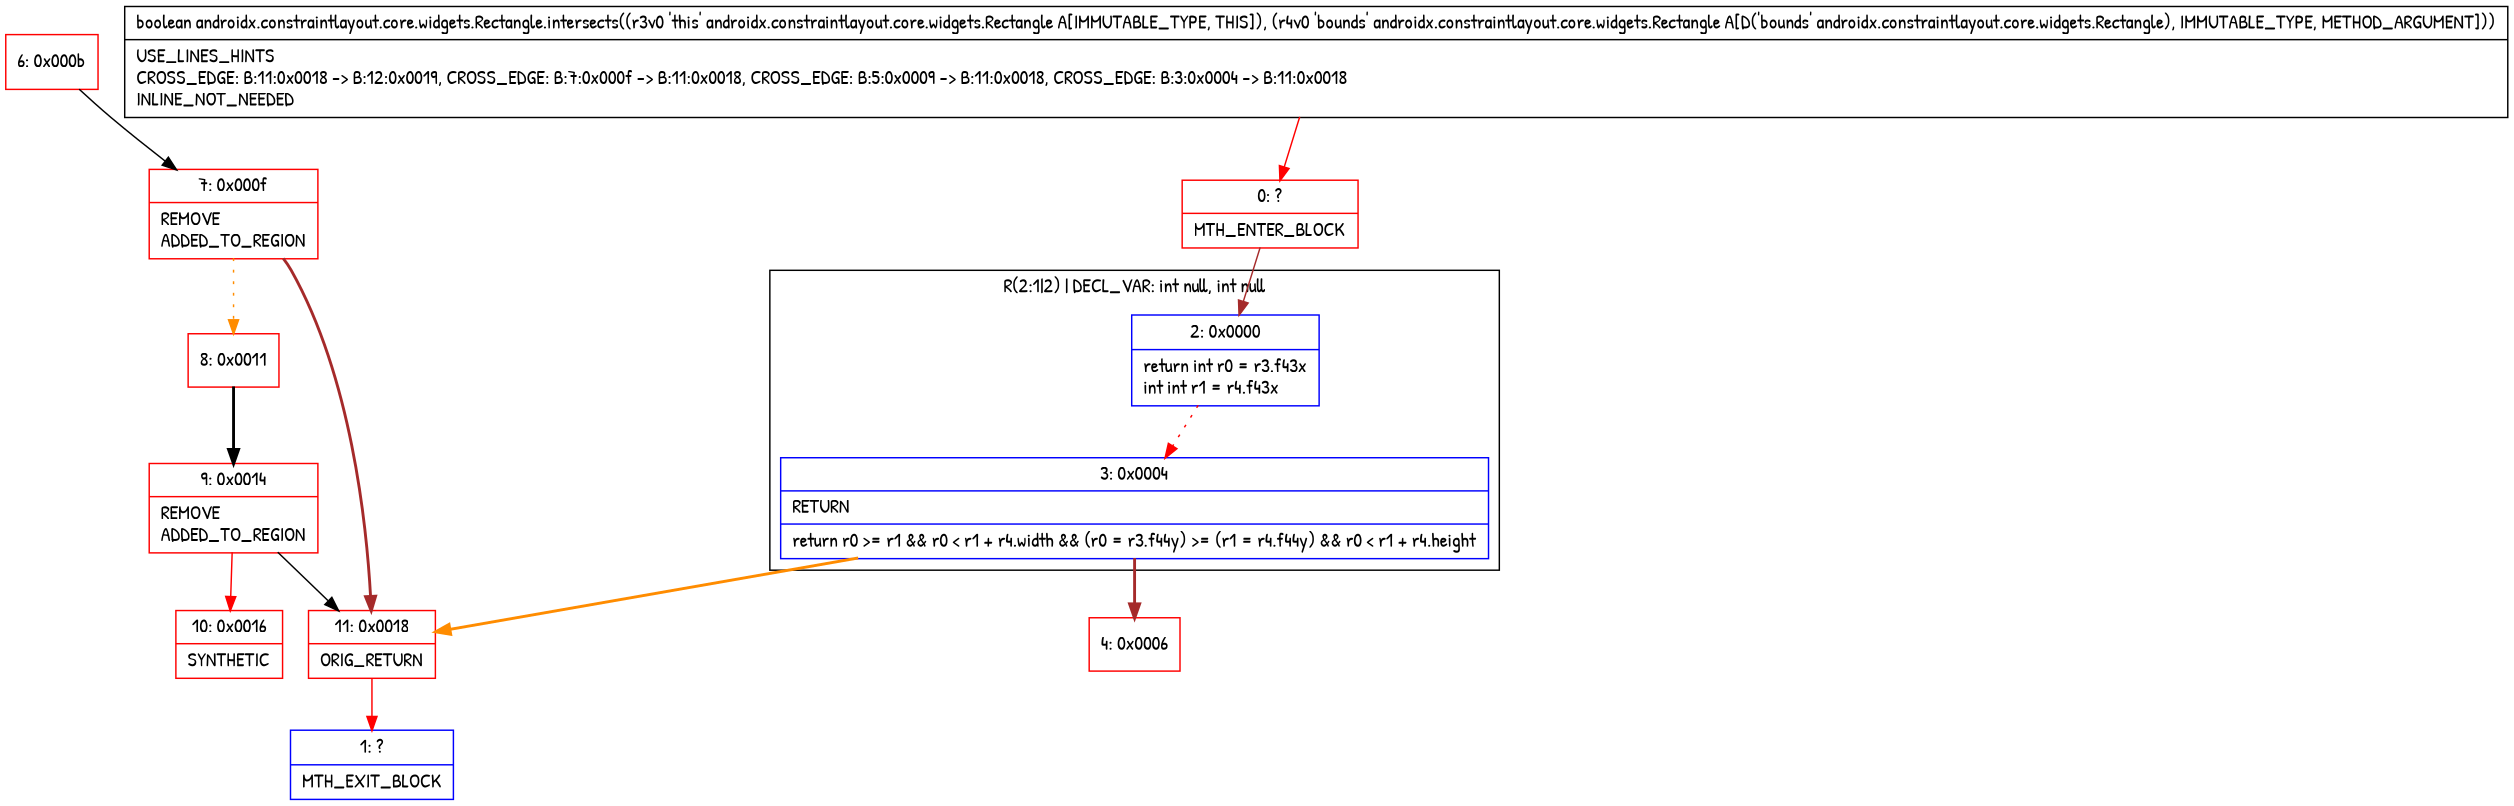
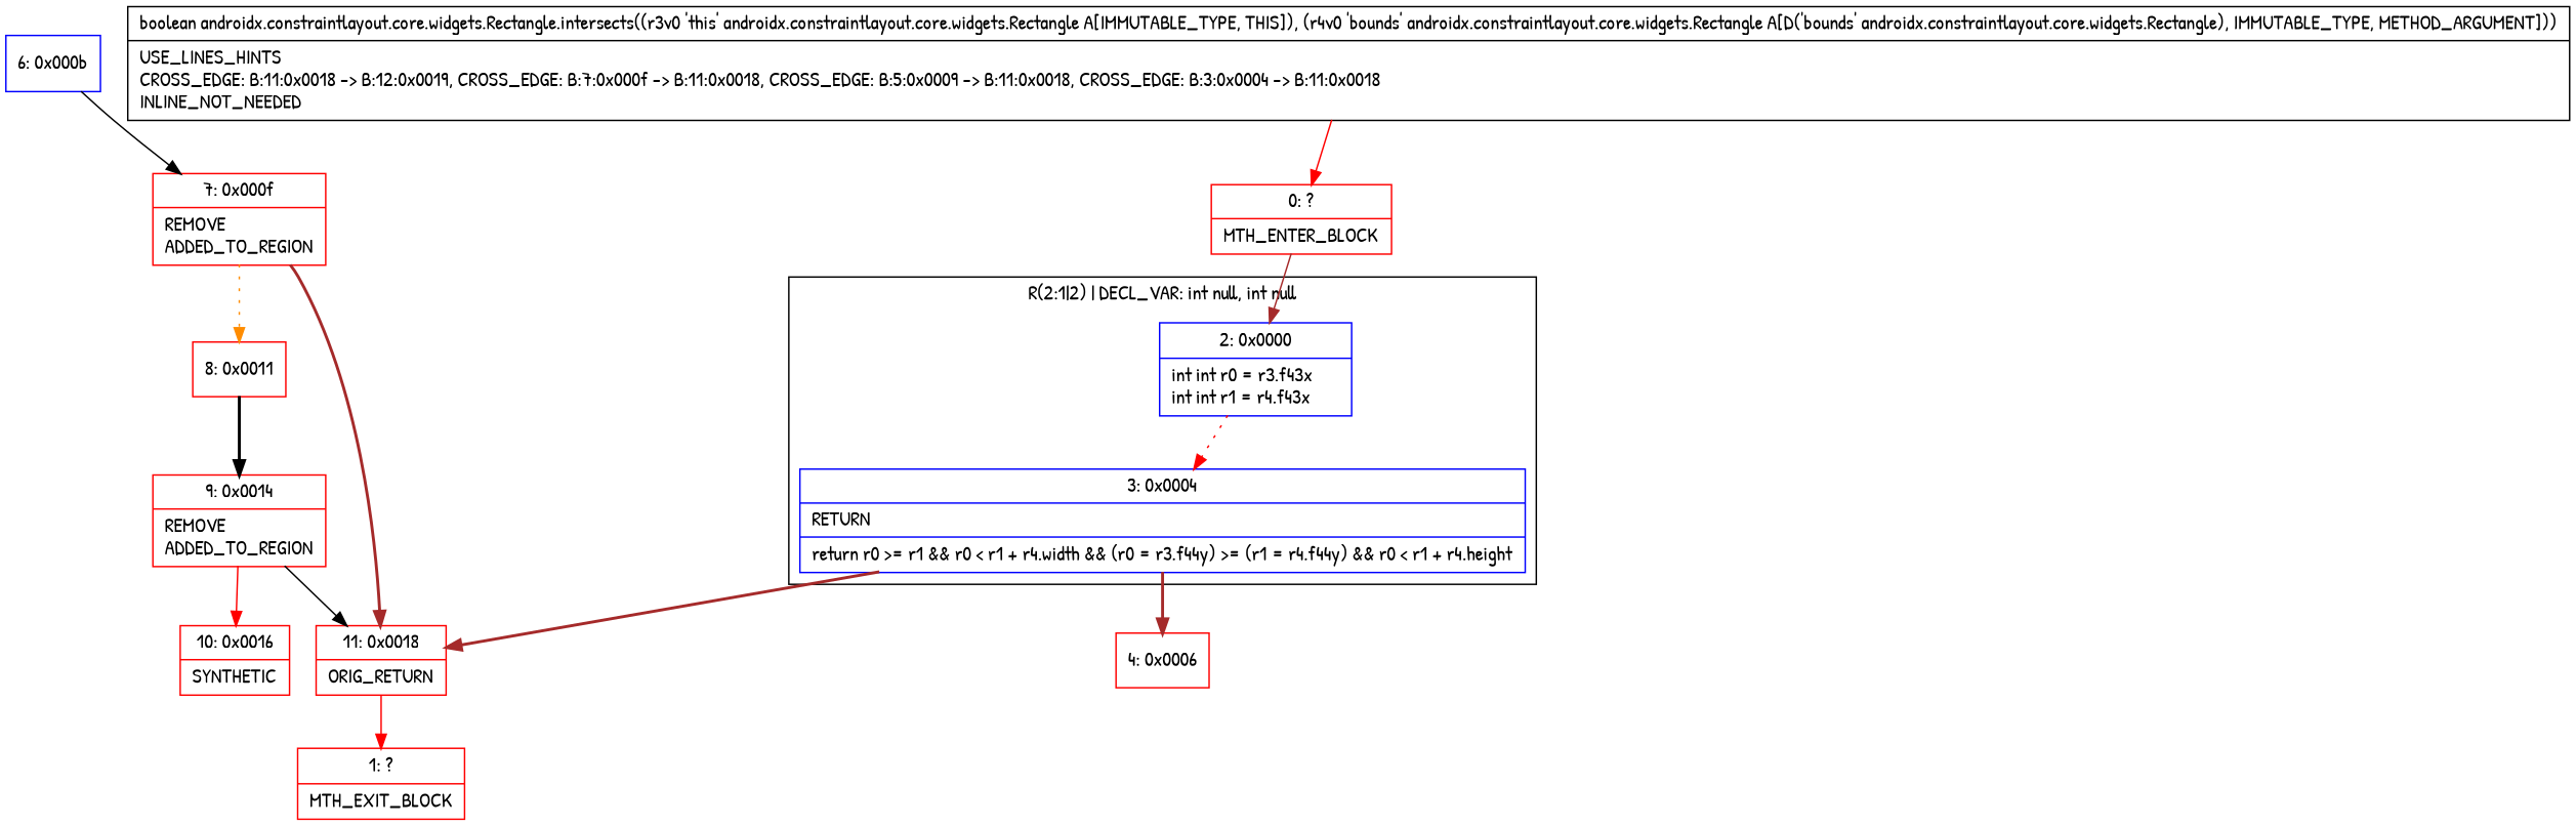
  digraph {
    fontname="Patrick Hand"
    node [color=red fontname="Patrick Hand" shape=record]
    edge [color=red fontname="Patrick Hand" style=solid]
-   n1 [color=blue label="{2\:\ 0x0000|return int r0 = r3.f43x\lint int r1 = r4.f43x\l}"]
+   n1 [color=blue label="{2\:\ 0x0000|int int r0 = r3.f43x\lint int r1 = r4.f43x\l}"]
    n2 [color=blue label="{3\:\ 0x0004|RETURN\l|return r0 \>= r1 && r0 \< r1 + r4.width && (r0 = r3.f44y) \>= (r1 = r4.f44y) && r0 \< r1 + r4.height\l}"]
    n3 [label="{4\:\ 0x0006}"]
    n4 [label="{11\:\ 0x0018|ORIG_RETURN\l}"]
-   n5 [color=blue label="{1\:\ ?|MTH_EXIT_BLOCK\l}"]
+   n5 [label="{1\:\ ?|MTH_EXIT_BLOCK\l}"]
    n6 [label="{0\:\ ?|MTH_ENTER_BLOCK\l}"]
-   n7 [label="{6\:\ 0x000b}"]
+   n7 [color=blue label="{6\:\ 0x000b}"]
    n8 [label="{7\:\ 0x000f|REMOVE\lADDED_TO_REGION\l}"]
    n9 [label="{8\:\ 0x0011}"]
    n10 [label="{9\:\ 0x0014|REMOVE\lADDED_TO_REGION\l}"]
    n11 [label="{10\:\ 0x0016|SYNTHETIC\l}"]
    n12 [label="{boolean androidx.constraintlayout.core.widgets.Rectangle.intersects((r3v0 'this' androidx.constraintlayout.core.widgets.Rectangle A[IMMUTABLE_TYPE, THIS]), (r4v0 'bounds' androidx.constraintlayout.core.widgets.Rectangle A[D('bounds' androidx.constraintlayout.core.widgets.Rectangle), IMMUTABLE_TYPE, METHOD_ARGUMENT]))  | USE_LINES_HINTS\lCROSS_EDGE: B:11:0x0018 \-\> B:12:0x0019, CROSS_EDGE: B:7:0x000f \-\> B:11:0x0018, CROSS_EDGE: B:5:0x0009 \-\> B:11:0x0018, CROSS_EDGE: B:3:0x0004 \-\> B:11:0x0018\lINLINE_NOT_NEEDED\l}" color=""]
    subgraph cluster_1 {
      label="R(2:1|2) | DECL_VAR: int null, int null\l"
      n1
      n2
    }
    n1 -> n2 [style=dotted]
    n2 -> n3 [color=brown style=bold]
-   n2 -> n4 [color=darkorange style=bold]
+   n2 -> n4 [color=brown style=bold]
    n4 -> n5
    n6 -> n1 [color=brown]
    n7 -> n8 [color=black]
    n8 -> n4 [color=brown style=bold]
    n8 -> n9 [color=darkorange style=dotted]
    n9 -> n10 [color=black style=bold]
    n10 -> n4 [color=black]
    n10 -> n11
    n12 -> n6
  }
